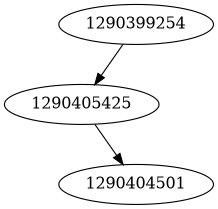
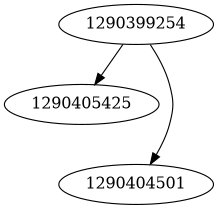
  strict digraph {
    1290405425
    1290404501
    1290399254
-   1290405425 -> 1290404501
+   1290399254 -> 1290404501
    1290399254 -> 1290405425
  }
